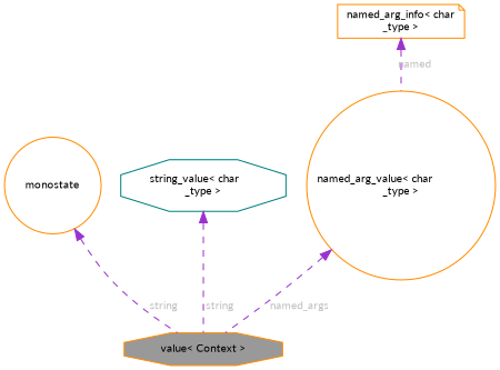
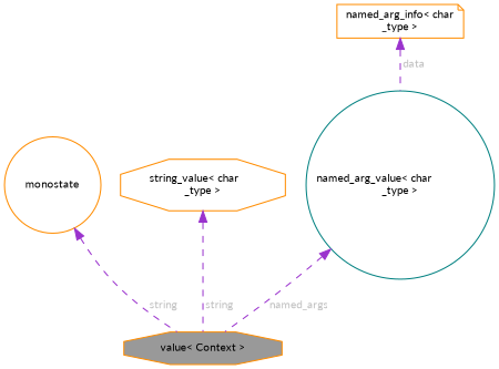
  digraph {
    fontname=Lato
    node [color=darkorange fillcolor=white fontname=Lato fontsize=10 shape=octagon style=filled]
    edge [color=darkorchid3 dir=back fontcolor=grey fontname=Lato fontsize=10 labelfontname=Helvetica labelfontsize=10 style=dashed]
    n1 [fillcolor=grey60 fontcolor=black height=0.2 label="value\< Context \>" width=0.4]
    n2 [height=0.2 label=monostate shape=circle width=0.4]
-   n3 [color=teal height=0.2 label="string_value\< char\l_type \>" width=0.4]
-   n4 [height=0.2 label="named_arg_value\< char\l_type \>" shape=circle width=0.4]
+   n3 [height=0.2 label="string_value\< char\l_type \>" width=0.4]
+   n4 [color=teal height=0.2 label="named_arg_value\< char\l_type \>" shape=circle width=0.4]
    n5 [height=0.2 label="named_arg_info\< char\l_type \>" shape=note width=0.4]
    n2 -> n1 [label=" string"]
    n3 -> n1 [label=" string"]
    n4 -> n1 [label=" named_args"]
-   n5 -> n4 [label=" named"]
+   n5 -> n4 [label=" data"]
  }
